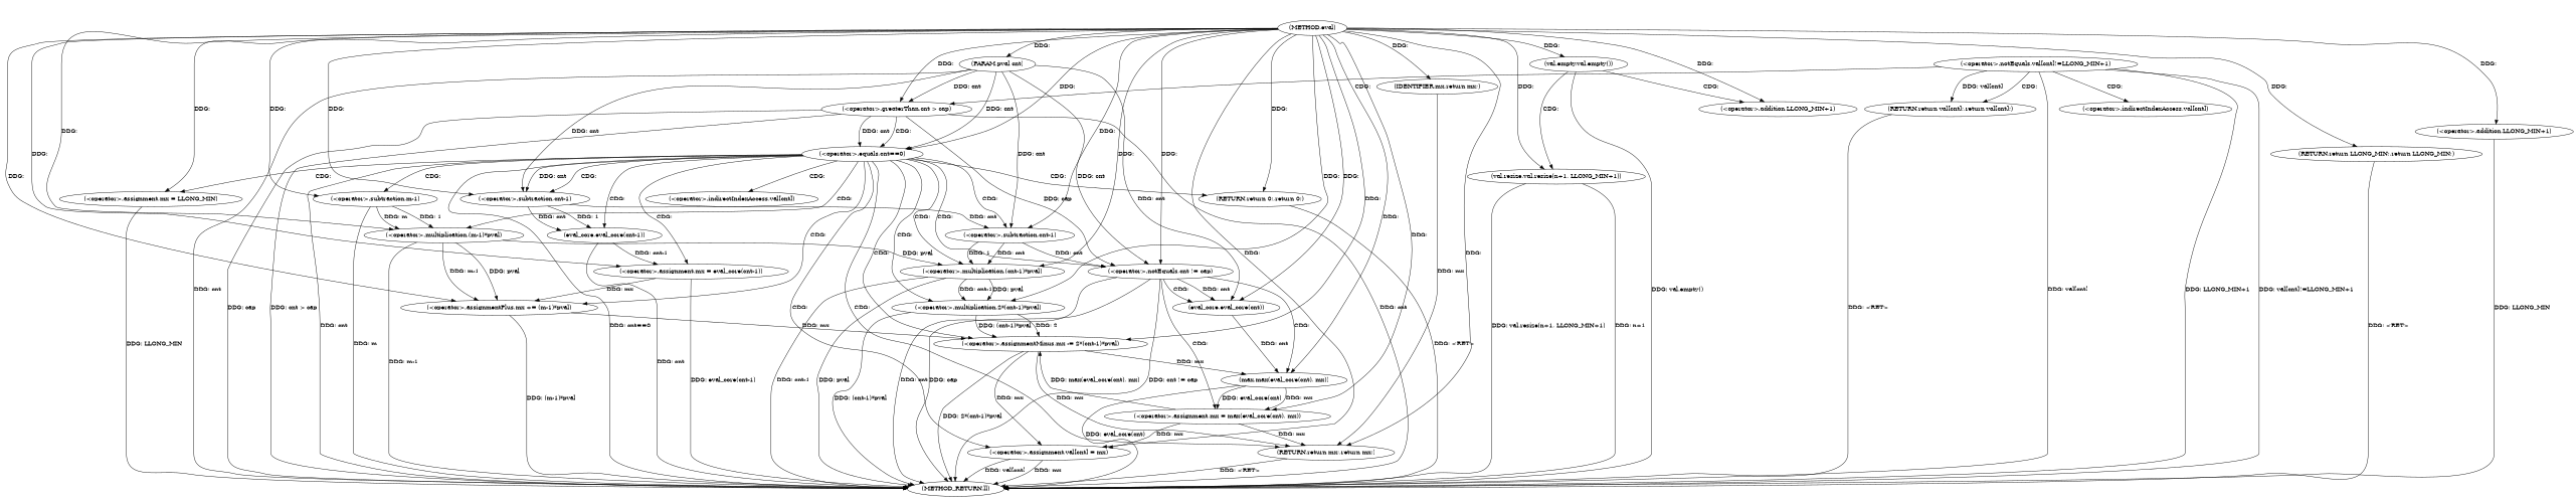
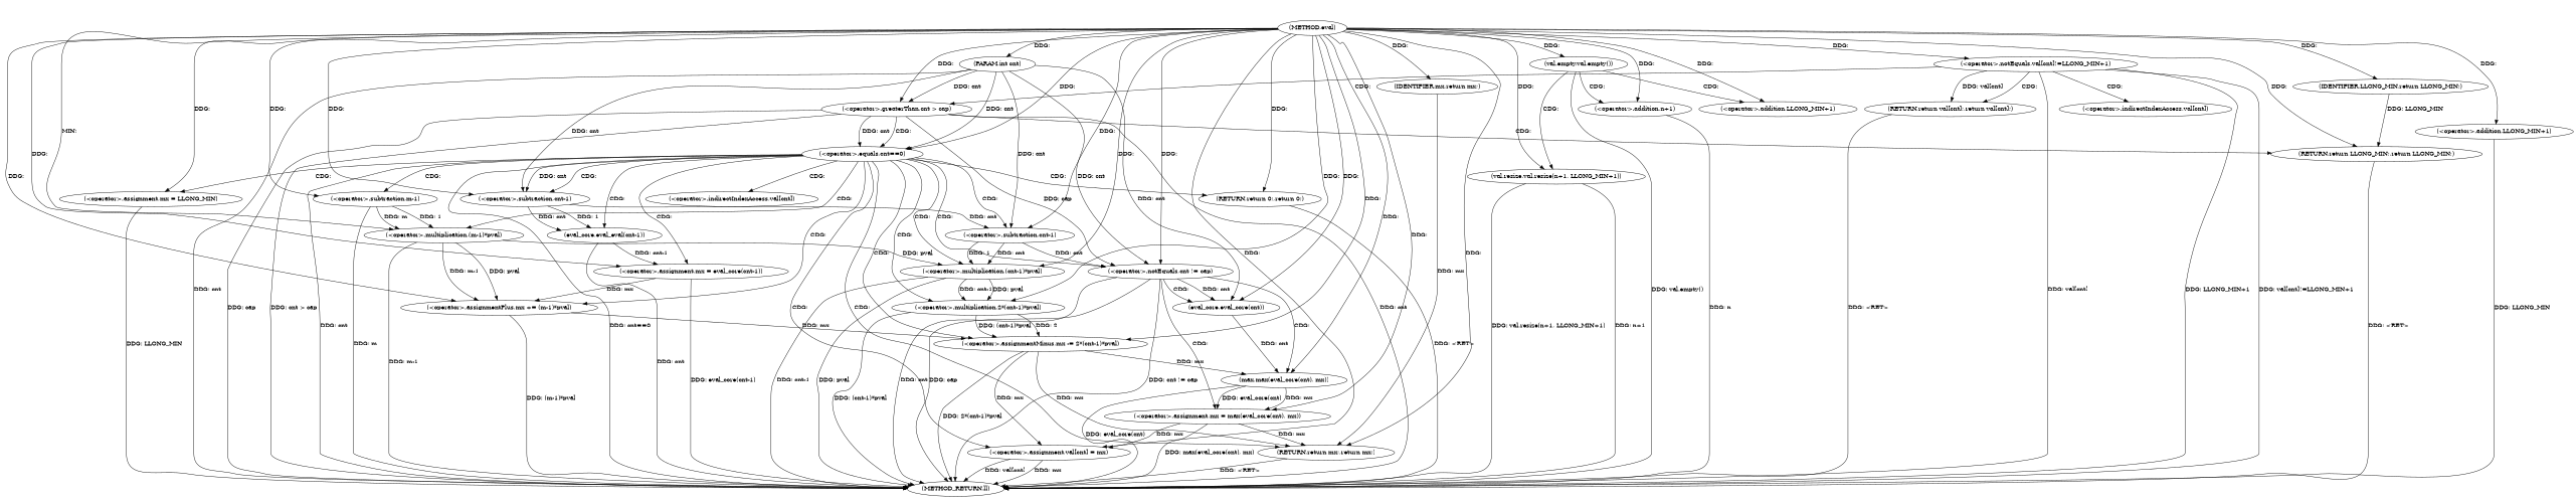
  digraph {
    n1 [label="(METHOD,eval)"]
-   n2 [label="(PARAM,pval cnt)"]
+   n2 [label="(PARAM,int cnt)"]
    n3 [label="(<operator>.assignment,mx = LLONG_MIN)"]
    n4 [label="(<operator>.assignment,mx = eval_core(cnt-1))"]
    n5 [label="(<operator>.assignmentPlus,mx += (m-1)*pval)"]
    n6 [label="(<operator>.assignmentMinus,mx -= 2*(cnt-1)*pval)"]
    n7 [label="(<operator>.assignment,val[cnt] = mx)"]
    n8 [label="(RETURN,return mx;,return mx;)"]
    n9 [label="(val.empty,val.empty())"]
    n10 [label="(val.resize,val.resize(n+1, LLONG_MIN+1))"]
    n11 [label="(<operator>.notEquals,val[cnt]!=LLONG_MIN+1)"]
    n12 [label="(<operator>.greaterThan,cnt > cap)"]
    n13 [label="(RETURN,return LLONG_MIN;,return LLONG_MIN;)"]
    n14 [label="(<operator>.equals,cnt==0)"]
    n15 [label="(RETURN,return 0;,return 0;)"]
    n16 [label="(<operator>.notEquals,cnt != cap)"]
    n17 [label="(IDENTIFIER,mx,return mx;)"]
+   n18 [label="(IDENTIFIER,LLONG_MIN,return LLONG_MIN;)"]
    n19 [label="(<operator>.multiplication,(m-1)*pval)"]
    n20 [label="(<operator>.multiplication,2*(cnt-1)*pval)"]
    n21 [label="(<operator>.assignment,mx = max(eval_core(cnt), mx))"]
+   n22 [label="(<operator>.addition,n+1)"]
    n23 [label="(<operator>.addition,LLONG_MIN+1)"]
    n24 [label="(<operator>.addition,LLONG_MIN+1)"]
    n25 [label="(<operator>.subtraction,cnt-1)"]
    n26 [label="(<operator>.subtraction,m-1)"]
    n27 [label="(<operator>.multiplication,(cnt-1)*pval)"]
    n28 [label="(<operator>.subtraction,cnt-1)"]
    n29 [label="(max,max(eval_core(cnt), mx))"]
    n30 [label="(eval_core,eval_core(cnt))"]
    n31 [label="(METHOD_RETURN,ll)"]
    n32 [label="(RETURN,return val[cnt];,return val[cnt];)"]
    n33 [label="(<operator>.indirectIndexAccess,val[cnt])"]
-   n34 [label="(eval_core,eval_core(cnt-1))"]
+   n34 [label="(eval_core,eval_eval(cnt-1))"]
    n35 [label="(<operator>.indirectIndexAccess,val[cnt])"]
    n1 -> n2 [label="DDG: "]
    n1 -> n3 [label="DDG: "]
    n1 -> n4 [label="DDG: "]
    n1 -> n5 [label="DDG: "]
    n1 -> n6 [label="DDG: "]
    n1 -> n7 [label="DDG: "]
    n1 -> n8 [label="DDG: "]
    n1 -> n9 [label="DDG: "]
    n1 -> n10 [label="DDG: "]
+   n1 -> n11 [label="DDG: "]
    n1 -> n12 [label="DDG: "]
    n1 -> n13 [label="DDG: "]
    n1 -> n14 [label="DDG: "]
    n1 -> n15 [label="DDG: "]
    n1 -> n16 [label="DDG: "]
    n1 -> n17 [label="DDG: "]
-   n1 -> n19 [label="DDG: "]
+   n1 -> n18 [label="DDG: "]
+   n1 -> n19 [label="MIN: "]
    n1 -> n20 [label="DDG: "]
    n1 -> n21 [label="DDG: "]
+   n1 -> n22 [label="DDG: "]
    n1 -> n23 [label="DDG: "]
    n1 -> n24 [label="DDG: "]
    n1 -> n25 [label="DDG: "]
    n1 -> n26 [label="DDG: "]
    n1 -> n27 [label="DDG: "]
    n1 -> n28 [label="DDG: "]
    n1 -> n29 [label="DDG: "]
    n1 -> n30 [label="DDG: "]
    n2 -> n12 [label="DDG: cnt"]
    n2 -> n14 [label="DDG: cnt"]
    n2 -> n16 [label="DDG: cnt"]
    n2 -> n25 [label="DDG: cnt"]
    n2 -> n28 [label="DDG: cnt"]
    n2 -> n30 [label="DDG: cnt"]
    n2 -> n31 [label="DDG: cnt"]
    n3 -> n31 [label="DDG: LLONG_MIN"]
    n4 -> n5 [label="DDG: mx"]
    n4 -> n31 [label="DDG: eval_core(cnt-1)"]
    n5 -> n6 [label="DDG: mx"]
    n5 -> n31 [label="DDG: (m-1)*pval"]
    n6 -> n7 [label="DDG: mx"]
    n6 -> n8 [label="DDG: mx"]
    n6 -> n29 [label="DDG: mx"]
    n6 -> n31 [label="DDG: 2*(cnt-1)*pval"]
    n7 -> n31 [label="DDG: val[cnt]"]
    n7 -> n31 [label="DDG: mx"]
    n8 -> n31 [label="DDG: <RET>"]
    n9 -> n10 [label="CDG: "]
+   n9 -> n22 [label="CDG: "]
    n9 -> n23 [label="CDG: "]
    n9 -> n31 [label="DDG: val.empty()"]
    n10 -> n31 [label="DDG: n+1"]
    n10 -> n31 [label="DDG: val.resize(n+1, LLONG_MIN+1)"]
    n11 -> n12 [label="CDG: "]
    n11 -> n31 [label="DDG: val[cnt]"]
    n11 -> n31 [label="DDG: LLONG_MIN+1"]
    n11 -> n31 [label="DDG: val[cnt]!=LLONG_MIN+1"]
    n11 -> n32 [label="DDG: val[cnt]"]
    n11 -> n32 [label="CDG: "]
    n11 -> n33 [label="CDG: "]
+   n12 -> n13 [label="CDG: "]
    n12 -> n14 [label="DDG: cnt"]
    n12 -> n14 [label="CDG: "]
    n12 -> n16 [label="DDG: cap"]
    n12 -> n31 [label="DDG: cnt"]
    n12 -> n31 [label="DDG: cap"]
    n12 -> n31 [label="DDG: cnt > cap"]
    n13 -> n31 [label="DDG: <RET>"]
    n14 -> n3 [label="CDG: "]
    n14 -> n4 [label="CDG: "]
    n14 -> n5 [label="CDG: "]
    n14 -> n6 [label="CDG: "]
    n14 -> n7 [label="CDG: "]
    n14 -> n8 [label="CDG: "]
    n14 -> n15 [label="CDG: "]
    n14 -> n16 [label="CDG: "]
    n14 -> n19 [label="CDG: "]
    n14 -> n20 [label="CDG: "]
    n14 -> n25 [label="DDG: cnt"]
    n14 -> n25 [label="CDG: "]
    n14 -> n26 [label="CDG: "]
    n14 -> n27 [label="CDG: "]
    n14 -> n28 [label="CDG: "]
    n14 -> n31 [label="DDG: cnt"]
    n14 -> n31 [label="DDG: cnt==0"]
    n14 -> n34 [label="CDG: "]
    n14 -> n35 [label="CDG: "]
    n15 -> n31 [label="DDG: <RET>"]
    n16 -> n21 [label="CDG: "]
    n16 -> n29 [label="CDG: "]
    n16 -> n30 [label="DDG: cnt"]
    n16 -> n30 [label="CDG: "]
    n16 -> n31 [label="DDG: cnt"]
    n16 -> n31 [label="DDG: cap"]
    n16 -> n31 [label="DDG: cnt != cap"]
    n17 -> n8 [label="DDG: mx"]
+   n18 -> n13 [label="DDG: LLONG_MIN"]
    n19 -> n5 [label="DDG: pval"]
    n19 -> n5 [label="DDG: m-1"]
    n19 -> n27 [label="DDG: pval"]
    n19 -> n31 [label="DDG: m-1"]
    n20 -> n6 [label="DDG: (cnt-1)*pval"]
    n20 -> n6 [label="DDG: 2"]
    n20 -> n31 [label="DDG: (cnt-1)*pval"]
    n21 -> n7 [label="DDG: mx"]
    n21 -> n8 [label="DDG: mx"]
-   n21 -> n6 [label="DDG: max(eval_core(cnt), mx)"]
+   n21 -> n31 [label="DDG: max(eval_core(cnt), mx)"]
+   n22 -> n31 [label="DDG: n"]
    n24 -> n31 [label="DDG: LLONG_MIN"]
    n25 -> n28 [label="DDG: cnt"]
    n25 -> n34 [label="DDG: 1"]
    n25 -> n34 [label="DDG: cnt"]
    n26 -> n19 [label="DDG: 1"]
    n26 -> n19 [label="DDG: m"]
    n26 -> n31 [label="DDG: m"]
    n27 -> n20 [label="DDG: cnt-1"]
    n27 -> n20 [label="DDG: pval"]
    n27 -> n31 [label="DDG: cnt-1"]
    n27 -> n31 [label="DDG: pval"]
    n28 -> n16 [label="DDG: cnt"]
    n28 -> n27 [label="DDG: 1"]
    n28 -> n27 [label="DDG: cnt"]
    n29 -> n21 [label="DDG: mx"]
    n29 -> n21 [label="DDG: eval_core(cnt)"]
    n29 -> n31 [label="DDG: eval_core(cnt)"]
    n30 -> n29 [label="DDG: cnt"]
    n32 -> n31 [label="DDG: <RET>"]
    n34 -> n4 [label="DDG: cnt-1"]
    n34 -> n31 [label="DDG: cnt"]
  }
